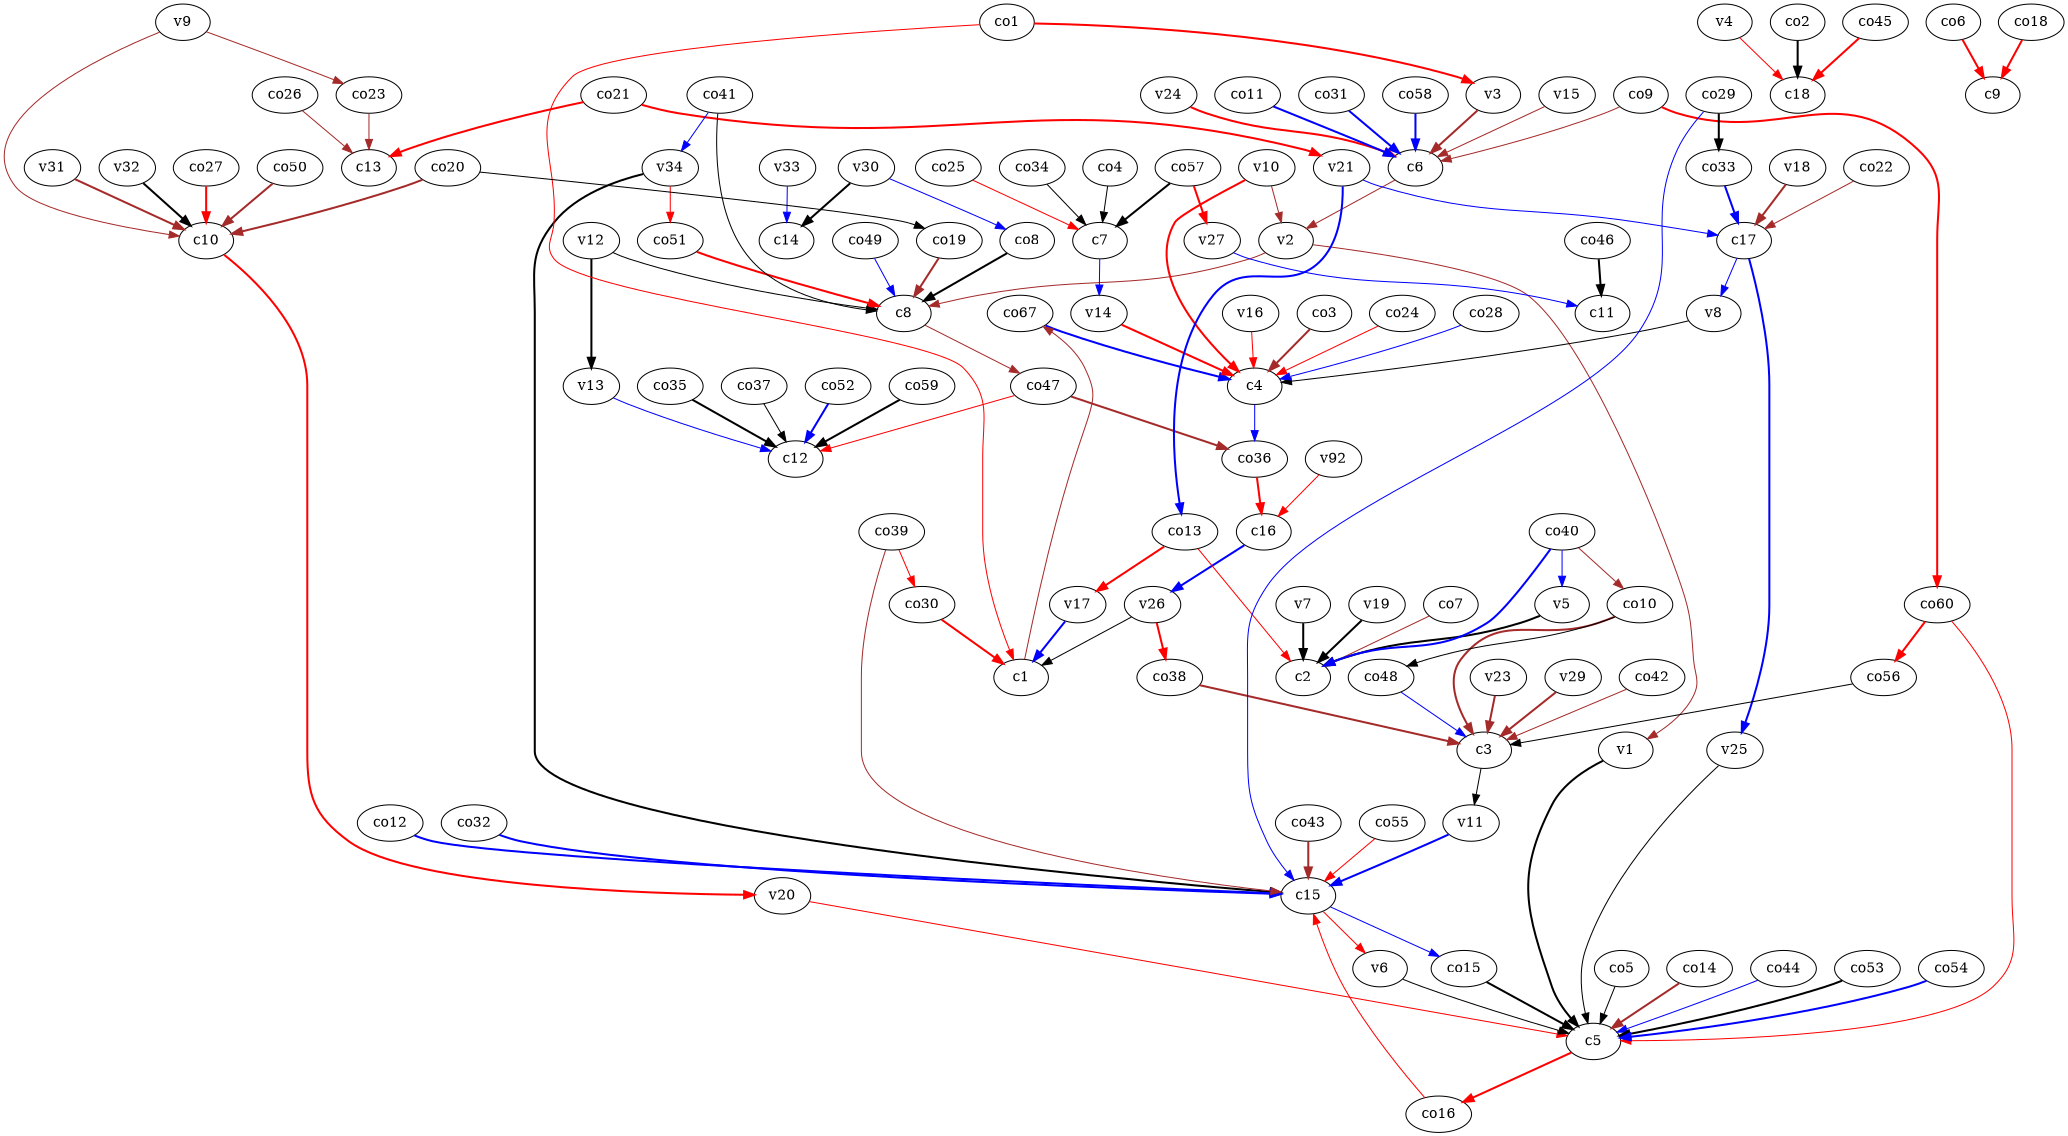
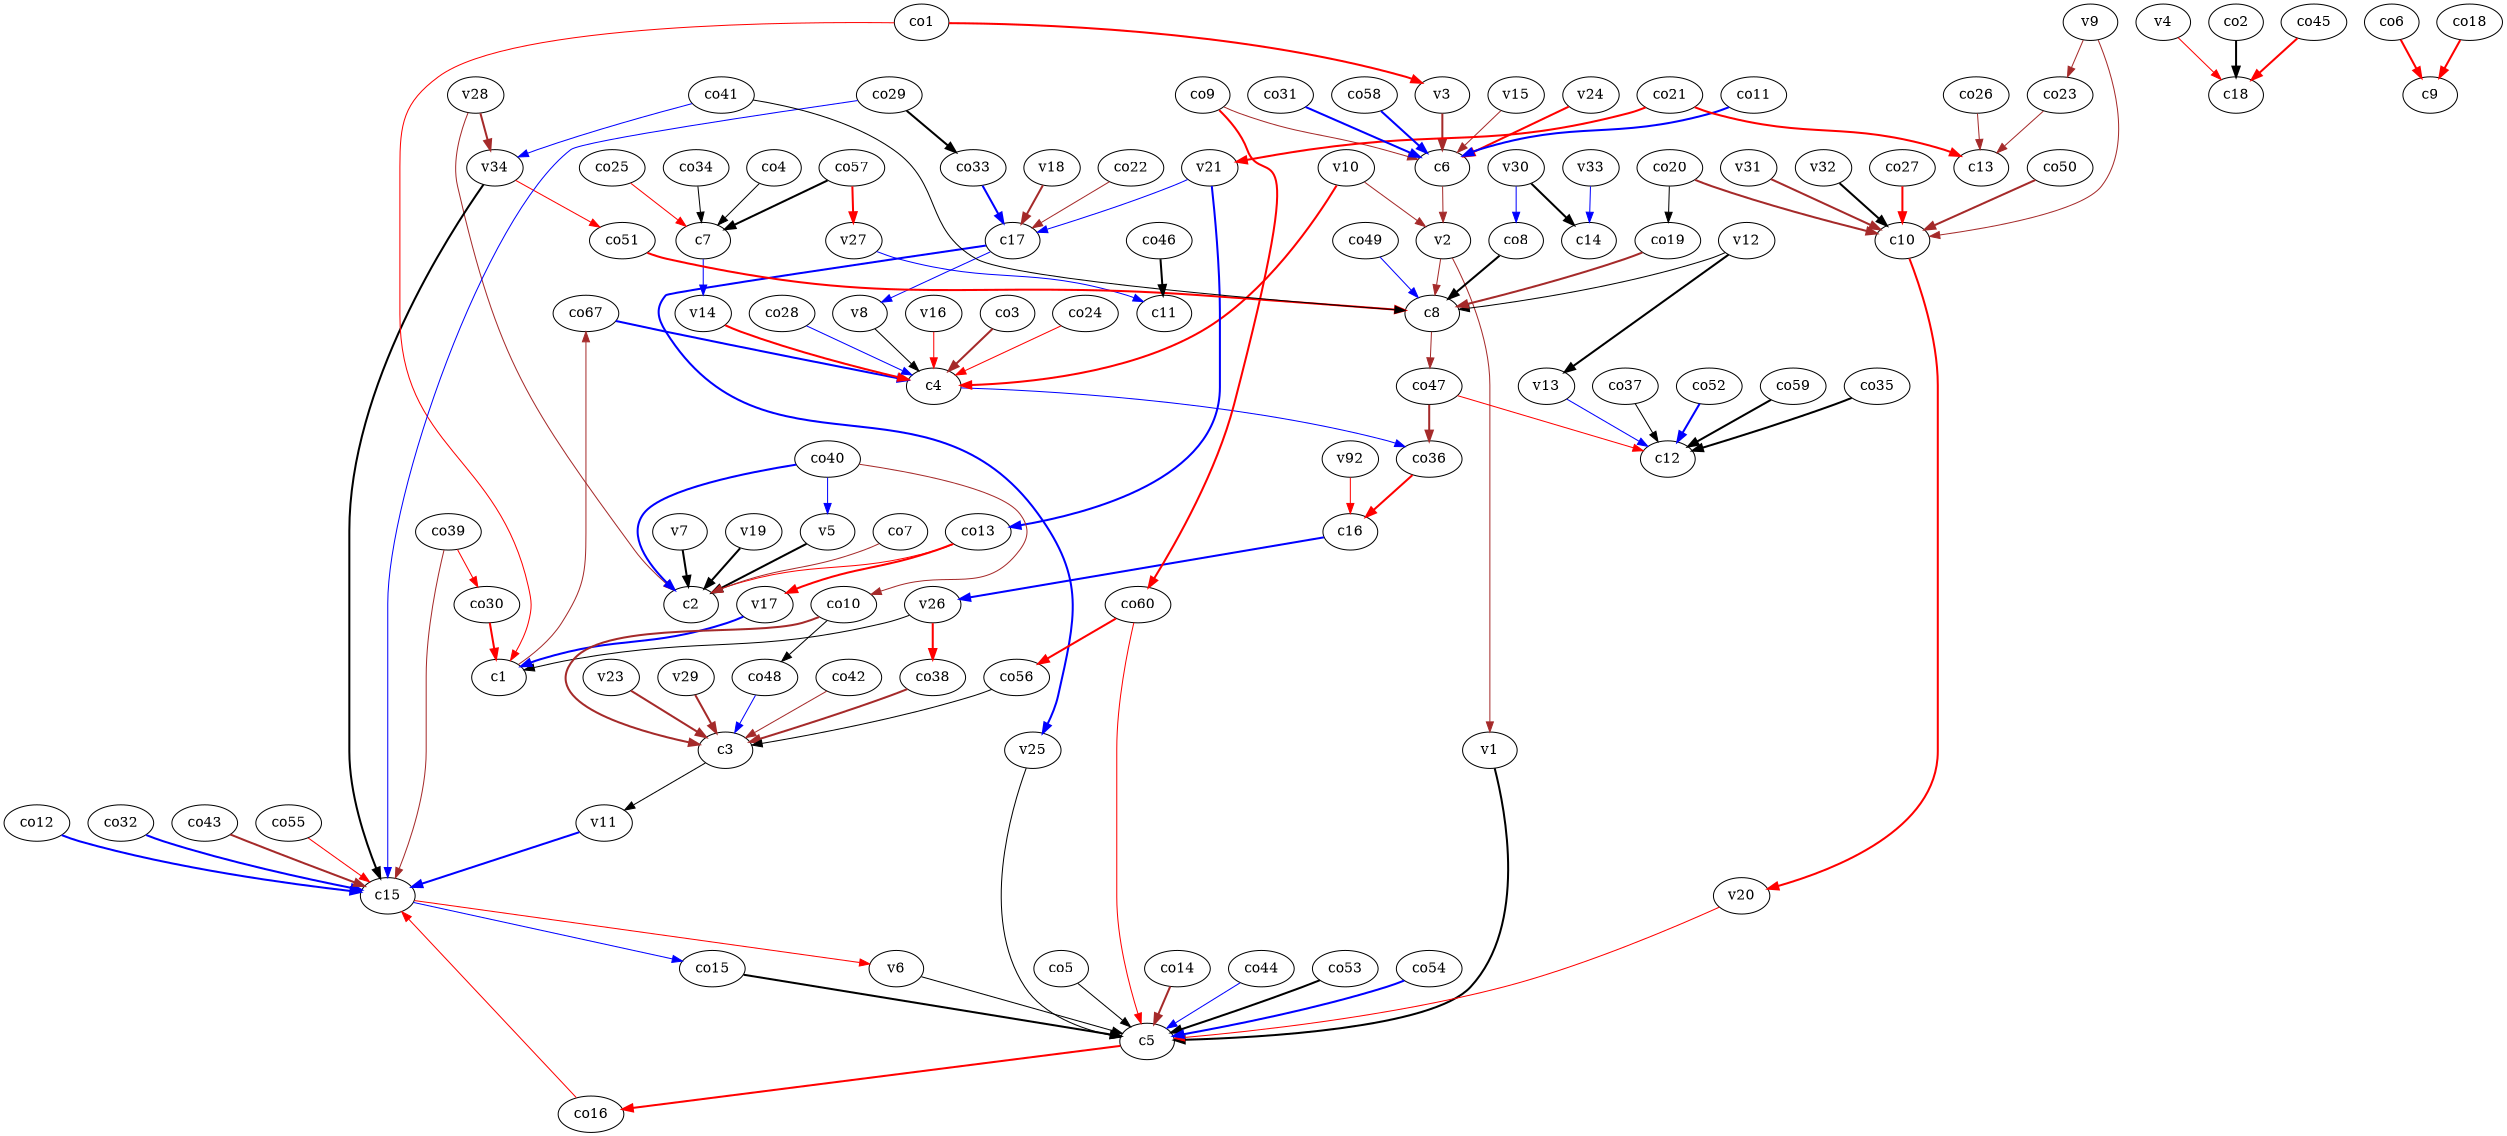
  strict digraph {
    edge [color=red style=bold weight=1]
    n1 [label=co67]
    c1
    c4
    c3
    v11
    c15
    co36
    c16
    c5
    co16
    c6
    v2
    c8
    v1
    c7
    v14
    co47
    c12
    c10
    v20
    v6
    co15
    v26
    co38
    c17
    v8
    v25
    v3
    v4
    c18
    v5
    c2
    v7
    v9
    co23
    c13
    v10
    v12
    v13
    v15
    v16
    v17
    v18
    v19
    v21
    co13
    n47 [label=v92]
    v23
    v24
    v27
    c11
+   v28
    v34
    co51
    v29
    v30
    c14
    co8
    v31
    v32
    v33
    co1
    co2
    co3
    co4
    co5
    co6
    c9
    co7
    co9
    co60
    co56
    co10
    co48
    co11
    co12
    co14
    co18
    co19
    co20
    co21
    co22
    co24
    co25
    co26
    co27
    co28
    co29
    co33
    co30
    co31
    co32
    co34
    co35
    co37
    co39
    co40
    co41
    co42
    co43
    co44
    co45
    co46
    co49
    co50
    co52
    co53
    co54
    co55
    co57
    co58
    co59
    n1 -> c4 [color=blue]
    c1 -> n1 [color=brown style=solid]
    c4 -> co36 [color=blue style=solid]
    c3 -> v11 [color=black style=solid]
    v11 -> c15 [color=blue]
    c15 -> v6 [style=solid]
    c15 -> co15 [color=blue style=solid]
    co36 -> c16
    c16 -> v26 [color=blue]
    c5 -> co16
    co16 -> c15 [style=solid]
    c6 -> v2 [color=brown style=solid]
    v2 -> c8 [color=brown style=solid]
    v2 -> v1 [color=brown style=solid]
    c8 -> co47 [color=brown style=solid]
    v1 -> c5 [color=black]
    c7 -> v14 [color=blue style=solid]
    v14 -> c4
    co47 -> co36 [color=brown]
    co47 -> c12 [style=solid]
    c10 -> v20
    v20 -> c5 [style=solid]
    v6 -> c5 [color=black style=solid]
    co15 -> c5 [color=black]
    v26 -> c1 [color=black style=solid]
    v26 -> co38
    co38 -> c3 [color=brown]
    c17 -> v8 [color=blue style=solid]
    c17 -> v25 [color=blue]
    v8 -> c4 [color=black style=solid]
    v25 -> c5 [color=black style=solid]
    v3 -> c6 [color=brown]
    v4 -> c18 [style=solid]
    v5 -> c2 [color=black]
    v7 -> c2 [color=black]
    v9 -> c10 [color=brown style=solid]
    v9 -> co23 [color=brown style=solid]
    co23 -> c13 [color=brown style=solid]
    v10 -> c4
    v10 -> v2 [color=brown style=solid]
    v12 -> c8 [color=black style=solid]
    v12 -> v13 [color=black]
    v13 -> c12 [color=blue style=solid]
    v15 -> c6 [color=brown style=solid]
    v16 -> c4 [style=solid]
    v17 -> c1 [color=blue]
    v18 -> c17 [color=brown]
    v19 -> c2 [color=black]
    v21 -> c17 [color=blue style=solid]
    v21 -> co13 [color=blue]
    co13 -> c2 [style=solid]
    co13 -> v17
    n47 -> c16 [style=solid]
    v23 -> c3 [color=brown]
    v24 -> c6
    v27 -> c11 [color=blue style=solid]
+   v28 -> c2 [color=brown style=solid]
+   v28 -> v34 [color=brown]
    v34 -> c15 [color=black]
    v34 -> co51 [style=solid]
    co51 -> c8
    v29 -> c3 [color=brown]
    v30 -> c14 [color=black]
    v30 -> co8 [color=blue style=solid]
    co8 -> c8 [color=black]
    v31 -> c10 [color=brown]
    v32 -> c10 [color=black]
    v33 -> c14 [color=blue style=solid]
    co1 -> c1 [style=solid]
    co1 -> v3
    co2 -> c18 [color=black]
    co3 -> c4 [color=brown]
    co4 -> c7 [color=black style=solid]
    co5 -> c5 [color=black style=solid]
    co6 -> c9
    co7 -> c2 [color=brown style=solid]
    co9 -> c6 [color=brown style=solid]
    co9 -> co60
    co60 -> c5 [style=solid]
    co60 -> co56
    co56 -> c3 [color=black style=solid]
    co10 -> c3 [color=brown]
    co10 -> co48 [color=black style=solid]
    co48 -> c3 [color=blue style=solid]
    co11 -> c6 [color=blue]
    co12 -> c15 [color=blue]
    co14 -> c5 [color=brown]
    co18 -> c9
    co19 -> c8 [color=brown]
    co20 -> c10 [color=brown]
    co20 -> co19 [color=black style=solid]
    co21 -> c13
    co21 -> v21
    co22 -> c17 [color=brown style=solid]
    co24 -> c4 [style=solid]
    co25 -> c7 [style=solid]
    co26 -> c13 [color=brown style=solid]
    co27 -> c10
    co28 -> c4 [color=blue style=solid]
    co29 -> c15 [color=blue style=solid]
    co29 -> co33 [color=black]
    co33 -> c17 [color=blue]
    co30 -> c1
    co31 -> c6 [color=blue]
    co32 -> c15 [color=blue]
    co34 -> c7 [color=black style=solid]
    co35 -> c12 [color=black]
    co37 -> c12 [color=black style=solid]
    co39 -> c15 [color=brown style=solid]
    co39 -> co30 [style=solid]
    co40 -> v5 [color=blue style=solid]
    co40 -> c2 [color=blue]
    co40 -> co10 [color=brown style=solid]
    co41 -> c8 [color=black style=solid]
    co41 -> v34 [color=blue style=solid]
    co42 -> c3 [color=brown style=solid]
    co43 -> c15 [color=brown]
    co44 -> c5 [color=blue style=solid]
    co45 -> c18
    co46 -> c11 [color=black]
    co49 -> c8 [color=blue style=solid]
    co50 -> c10 [color=brown]
    co52 -> c12 [color=blue]
    co53 -> c5 [color=black]
    co54 -> c5 [color=blue]
    co55 -> c15 [style=solid]
    co57 -> c7 [color=black]
    co57 -> v27
    co58 -> c6 [color=blue]
    co59 -> c12 [color=black]
  }
